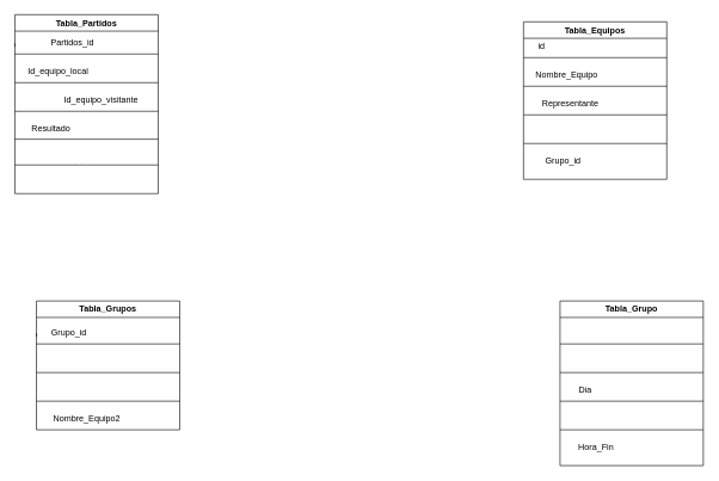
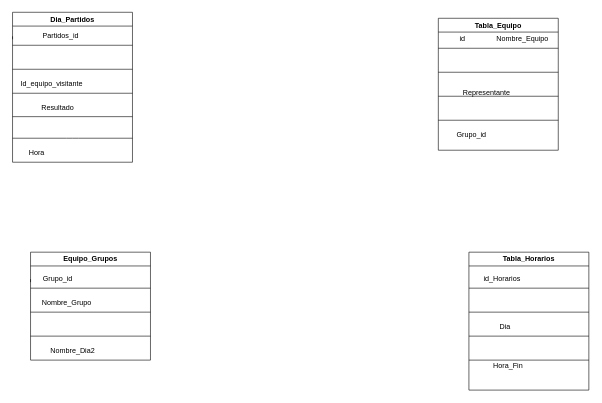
  <mxCell id="0" />
  <mxCell id="1" parent="0" />
- <mxCell id="2" value="Tabla_Partidos" style="swimlane;whiteSpace=wrap;html=1;" vertex="1" parent="1"><mxGeometry x="20" y="20" width="200" height="250" as="geometry" /></mxCell>
+ <mxCell id="2" value="Dia_Partidos" style="swimlane;whiteSpace=wrap;html=1;" vertex="1" parent="1"><mxGeometry x="20" y="20" width="200" height="250" as="geometry" /></mxCell>
  <mxCell id="3" value="" style="endArrow=none;html=1;exitX=0;exitY=0.25;exitDx=0;exitDy=0;" edge="1" parent="2"><mxGeometry width="50" height="50" relative="1" as="geometry"><mxPoint y="40" as="sourcePoint" /><mxPoint y="45" as="targetPoint" /></mxGeometry></mxCell>
- <mxCell id="4" value="Id_equipo_local" style="text;html=1;align=center;verticalAlign=middle;resizable=0;points=[];autosize=1;strokeColor=none;fillColor=none;" vertex="1" parent="2"><mxGeometry x="5" y="65" width="110" height="30" as="geometry" /></mxCell>
  <mxCell id="5" value="Partidos_id" style="text;html=1;align=center;verticalAlign=middle;resizable=0;points=[];autosize=1;strokeColor=none;fillColor=none;" vertex="1" parent="2"><mxGeometry x="40" y="25" width="80" height="30" as="geometry" /></mxCell>
  <mxCell id="6" value="" style="endArrow=none;html=1;startArrow=none;" edge="1" parent="2"><mxGeometry width="50" height="50" relative="1" as="geometry"><mxPoint y="55" as="sourcePoint" /><mxPoint x="200" y="55" as="targetPoint" /></mxGeometry></mxCell>
  <mxCell id="7" value="" style="endArrow=none;html=1;startArrow=none;" edge="1" parent="2"><mxGeometry width="50" height="50" relative="1" as="geometry"><mxPoint y="95" as="sourcePoint" /><mxPoint x="200" y="95" as="targetPoint" /></mxGeometry></mxCell>
  <mxCell id="8" value="" style="endArrow=none;html=1;startArrow=none;" edge="1" parent="2"><mxGeometry width="50" height="50" relative="1" as="geometry"><mxPoint y="135" as="sourcePoint" /><mxPoint x="200" y="135" as="targetPoint" /></mxGeometry></mxCell>
- <mxCell id="9" value="Id_equipo_visitante" style="text;html=1;align=center;verticalAlign=middle;resizable=0;points=[];autosize=1;strokeColor=none;fillColor=none;" vertex="1" parent="2"><mxGeometry x="55" y="105" width="130" height="30" as="geometry" /></mxCell>
- <mxCell id="10" value="Resultado" style="text;html=1;align=center;verticalAlign=middle;resizable=0;points=[];autosize=1;strokeColor=none;fillColor=none;" vertex="1" parent="2"><mxGeometry x="10" y="145" width="80" height="30" as="geometry" /></mxCell>
+ <mxCell id="9" value="Id_equipo_visitante" style="text;html=1;align=center;verticalAlign=middle;resizable=0;points=[];autosize=1;strokeColor=none;fillColor=none;" vertex="1" parent="2"><mxGeometry y="105" width="130" height="30" as="geometry" /></mxCell>
+ <mxCell id="10" value="Resultado" style="text;html=1;align=center;verticalAlign=middle;resizable=0;points=[];autosize=1;strokeColor=none;fillColor=none;" vertex="1" parent="2"><mxGeometry x="35" y="145" width="80" height="30" as="geometry" /></mxCell>
  <mxCell id="11" value="" style="endArrow=none;html=1;startArrow=none;" edge="1" parent="2"><mxGeometry width="50" height="50" relative="1" as="geometry"><mxPoint y="174" as="sourcePoint" /><mxPoint x="200" y="174" as="targetPoint" /></mxGeometry></mxCell>
  <mxCell id="12" value="" style="endArrow=none;html=1;startArrow=none;" edge="1" parent="2"><mxGeometry width="50" height="50" relative="1" as="geometry"><mxPoint y="210" as="sourcePoint" /><mxPoint x="200" y="210" as="targetPoint" /><Array as="points"><mxPoint x="100" y="210" /></Array></mxGeometry></mxCell>
- <mxCell id="14" value="Tabla_Grupos" style="swimlane;whiteSpace=wrap;html=1;" vertex="1" parent="1"><mxGeometry x="50" y="420" width="200" height="180" as="geometry" /></mxCell>
+ <mxCell id="13" value="Hora" style="text;html=1;align=center;verticalAlign=middle;resizable=0;points=[];autosize=1;strokeColor=none;fillColor=none;" vertex="1" parent="2"><mxGeometry x="15" y="220" width="50" height="30" as="geometry" /></mxCell>
+ <mxCell id="14" value="Equipo_Grupos" style="swimlane;whiteSpace=wrap;html=1;" vertex="1" parent="1"><mxGeometry x="50" y="420" width="200" height="180" as="geometry" /></mxCell>
  <mxCell id="15" value="" style="endArrow=none;html=1;exitX=0;exitY=0.25;exitDx=0;exitDy=0;" edge="1" parent="14" source="14"><mxGeometry width="50" height="50" relative="1" as="geometry"><mxPoint y="80" as="sourcePoint" /><mxPoint y="50" as="targetPoint" /></mxGeometry></mxCell>
+ <mxCell id="16" value="Nombre_Grupo" style="text;html=1;align=center;verticalAlign=middle;resizable=0;points=[];autosize=1;strokeColor=none;fillColor=none;" vertex="1" parent="14"><mxGeometry x="5" y="70" width="110" height="30" as="geometry" /></mxCell>
  <mxCell id="17" value="Grupo_id" style="text;html=1;align=center;verticalAlign=middle;resizable=0;points=[];autosize=1;strokeColor=none;fillColor=none;" vertex="1" parent="14"><mxGeometry x="10" y="30" width="70" height="30" as="geometry" /></mxCell>
  <mxCell id="18" value="" style="endArrow=none;html=1;startArrow=none;" edge="1" parent="14"><mxGeometry width="50" height="50" relative="1" as="geometry"><mxPoint y="60" as="sourcePoint" /><mxPoint x="200" y="60" as="targetPoint" /></mxGeometry></mxCell>
  <mxCell id="19" value="" style="endArrow=none;html=1;startArrow=none;" edge="1" parent="14"><mxGeometry width="50" height="50" relative="1" as="geometry"><mxPoint y="100" as="sourcePoint" /><mxPoint x="200" y="100" as="targetPoint" /></mxGeometry></mxCell>
  <mxCell id="20" value="" style="endArrow=none;html=1;startArrow=none;" edge="1" parent="14"><mxGeometry width="50" height="50" relative="1" as="geometry"><mxPoint y="140" as="sourcePoint" /><mxPoint x="200" y="140" as="targetPoint" /></mxGeometry></mxCell>
- <mxCell id="21" value="Nombre_Equipo2" style="text;html=1;align=center;verticalAlign=middle;resizable=0;points=[];autosize=1;strokeColor=none;fillColor=none;" vertex="1" parent="14"><mxGeometry x="10" y="150" width="120" height="30" as="geometry" /></mxCell>
- <mxCell id="22" value="Tabla_Grupo" style="swimlane;whiteSpace=wrap;html=1;" vertex="1" parent="1"><mxGeometry x="781" y="420" width="200" height="230" as="geometry" /></mxCell>
+ <mxCell id="21" value="Nombre_Dia2" style="text;html=1;align=center;verticalAlign=middle;resizable=0;points=[];autosize=1;strokeColor=none;fillColor=none;" vertex="1" parent="14"><mxGeometry x="10" y="150" width="120" height="30" as="geometry" /></mxCell>
+ <mxCell id="22" value="Tabla_Horarios" style="swimlane;whiteSpace=wrap;html=1;" vertex="1" parent="1"><mxGeometry x="781" y="420" width="200" height="230" as="geometry" /></mxCell>
  <mxCell id="23" value="" style="endArrow=none;html=1;exitX=0;exitY=0.25;exitDx=0;exitDy=0;" edge="1" parent="22"><mxGeometry width="50" height="50" relative="1" as="geometry"><mxPoint y="50" as="sourcePoint" /><mxPoint y="50" as="targetPoint" /></mxGeometry></mxCell>
+ <mxCell id="24" value="id_Horarios" style="text;html=1;align=center;verticalAlign=middle;resizable=0;points=[];autosize=1;strokeColor=none;fillColor=none;" vertex="1" parent="22"><mxGeometry x="15" y="30" width="80" height="30" as="geometry" /></mxCell>
  <mxCell id="25" value="" style="endArrow=none;html=1;startArrow=none;" edge="1" parent="22"><mxGeometry width="50" height="50" relative="1" as="geometry"><mxPoint y="60" as="sourcePoint" /><mxPoint x="200" y="60" as="targetPoint" /></mxGeometry></mxCell>
  <mxCell id="26" value="" style="endArrow=none;html=1;startArrow=none;" edge="1" parent="22"><mxGeometry width="50" height="50" relative="1" as="geometry"><mxPoint y="100" as="sourcePoint" /><mxPoint x="200" y="100" as="targetPoint" /></mxGeometry></mxCell>
  <mxCell id="27" value="" style="endArrow=none;html=1;exitX=0;exitY=0.25;exitDx=0;exitDy=0;" edge="1" parent="22"><mxGeometry width="50" height="50" relative="1" as="geometry"><mxPoint y="130" as="sourcePoint" /><mxPoint y="130" as="targetPoint" /></mxGeometry></mxCell>
- <mxCell id="28" value="Dia" style="text;html=1;align=center;verticalAlign=middle;resizable=0;points=[];autosize=1;strokeColor=none;fillColor=none;" vertex="1" parent="22"><mxGeometry x="15" y="110" width="40" height="30" as="geometry" /></mxCell>
+ <mxCell id="28" value="Dia" style="text;html=1;align=center;verticalAlign=middle;resizable=0;points=[];autosize=1;strokeColor=none;fillColor=none;" vertex="1" parent="22"><mxGeometry x="40" y="110" width="40" height="30" as="geometry" /></mxCell>
  <mxCell id="29" value="" style="endArrow=none;html=1;startArrow=none;" edge="1" parent="22"><mxGeometry width="50" height="50" relative="1" as="geometry"><mxPoint y="140" as="sourcePoint" /><mxPoint x="200" y="140" as="targetPoint" /></mxGeometry></mxCell>
  <mxCell id="30" value="" style="endArrow=none;html=1;startArrow=none;" edge="1" parent="22"><mxGeometry width="50" height="50" relative="1" as="geometry"><mxPoint y="180" as="sourcePoint" /><mxPoint x="200" y="180" as="targetPoint" /></mxGeometry></mxCell>
- <mxCell id="31" value="Hora_Fin" style="text;html=1;align=center;verticalAlign=middle;resizable=0;points=[];autosize=1;strokeColor=none;fillColor=none;" vertex="1" parent="22"><mxGeometry x="15" y="190" width="70" height="30" as="geometry" /></mxCell>
- <mxCell id="32" value="Tabla_Equipos" style="swimlane;whiteSpace=wrap;html=1;" vertex="1" parent="1"><mxGeometry x="730" y="30" width="200" height="220" as="geometry" /></mxCell>
+ <mxCell id="31" value="Hora_Fin" style="text;html=1;align=center;verticalAlign=middle;resizable=0;points=[];autosize=1;strokeColor=none;fillColor=none;" vertex="1" parent="22"><mxGeometry x="30" y="175" width="70" height="30" as="geometry" /></mxCell>
+ <mxCell id="32" value="Tabla_Equipo" style="swimlane;whiteSpace=wrap;html=1;" vertex="1" parent="1"><mxGeometry x="730" y="30" width="200" height="220" as="geometry" /></mxCell>
  <mxCell id="33" value="" style="endArrow=none;html=1;exitX=0;exitY=0.25;exitDx=0;exitDy=0;" edge="1" parent="32"><mxGeometry width="50" height="50" relative="1" as="geometry"><mxPoint y="40" as="sourcePoint" /><mxPoint y="40" as="targetPoint" /></mxGeometry></mxCell>
- <mxCell id="34" value="Nombre_Equipo" style="text;html=1;align=center;verticalAlign=middle;resizable=0;points=[];autosize=1;strokeColor=none;fillColor=none;" vertex="1" parent="32"><mxGeometry x="5" y="60" width="110" height="30" as="geometry" /></mxCell>
- <mxCell id="35" value="id" style="text;html=1;align=center;verticalAlign=middle;resizable=0;points=[];autosize=1;strokeColor=none;fillColor=none;" vertex="1" parent="32"><mxGeometry x="10" y="20" width="30" height="30" as="geometry" /></mxCell>
+ <mxCell id="34" value="Nombre_Equipo" style="text;html=1;align=center;verticalAlign=middle;resizable=0;points=[];autosize=1;strokeColor=none;fillColor=none;" vertex="1" parent="32"><mxGeometry x="85" y="20" width="110" height="30" as="geometry" /></mxCell>
+ <mxCell id="35" value="id" style="text;html=1;align=center;verticalAlign=middle;resizable=0;points=[];autosize=1;strokeColor=none;fillColor=none;" vertex="1" parent="32"><mxGeometry x="25" y="20" width="30" height="30" as="geometry" /></mxCell>
  <mxCell id="36" value="" style="endArrow=none;html=1;startArrow=none;" edge="1" parent="32"><mxGeometry width="50" height="50" relative="1" as="geometry"><mxPoint y="50" as="sourcePoint" /><mxPoint x="200" y="50" as="targetPoint" /></mxGeometry></mxCell>
  <mxCell id="37" value="" style="endArrow=none;html=1;startArrow=none;" edge="1" parent="32"><mxGeometry width="50" height="50" relative="1" as="geometry"><mxPoint y="90" as="sourcePoint" /><mxPoint x="200" y="90" as="targetPoint" /></mxGeometry></mxCell>
  <mxCell id="38" value="" style="endArrow=none;html=1;startArrow=none;" edge="1" parent="32"><mxGeometry width="50" height="50" relative="1" as="geometry"><mxPoint y="130" as="sourcePoint" /><mxPoint x="200" y="130" as="targetPoint" /></mxGeometry></mxCell>
- <mxCell id="39" value="Representante" style="text;html=1;align=center;verticalAlign=middle;resizable=0;points=[];autosize=1;strokeColor=none;fillColor=none;" vertex="1" parent="32"><mxGeometry x="15" y="100" width="100" height="30" as="geometry" /></mxCell>
+ <mxCell id="39" value="Representante" style="text;html=1;align=center;verticalAlign=middle;resizable=0;points=[];autosize=1;strokeColor=none;fillColor=none;" vertex="1" parent="32"><mxGeometry x="30" y="110" width="100" height="30" as="geometry" /></mxCell>
  <mxCell id="40" value="Grupo_id" style="text;html=1;align=center;verticalAlign=middle;resizable=0;points=[];autosize=1;strokeColor=none;fillColor=none;" vertex="1" parent="32"><mxGeometry x="20" y="180" width="70" height="30" as="geometry" /></mxCell>
  <mxCell id="41" value="" style="endArrow=none;html=1;startArrow=none;" edge="1" parent="32"><mxGeometry width="50" height="50" relative="1" as="geometry"><mxPoint y="170" as="sourcePoint" /><mxPoint x="200" y="170" as="targetPoint" /></mxGeometry></mxCell>
